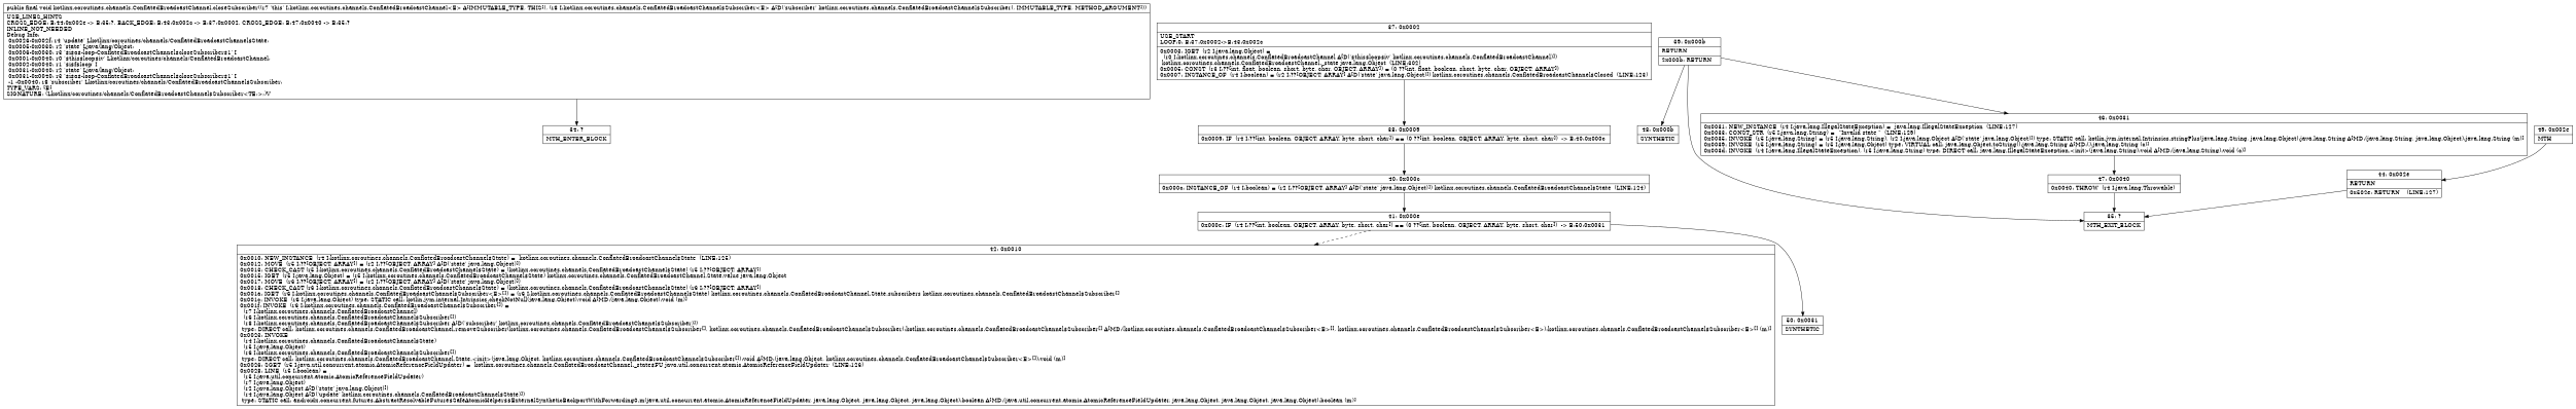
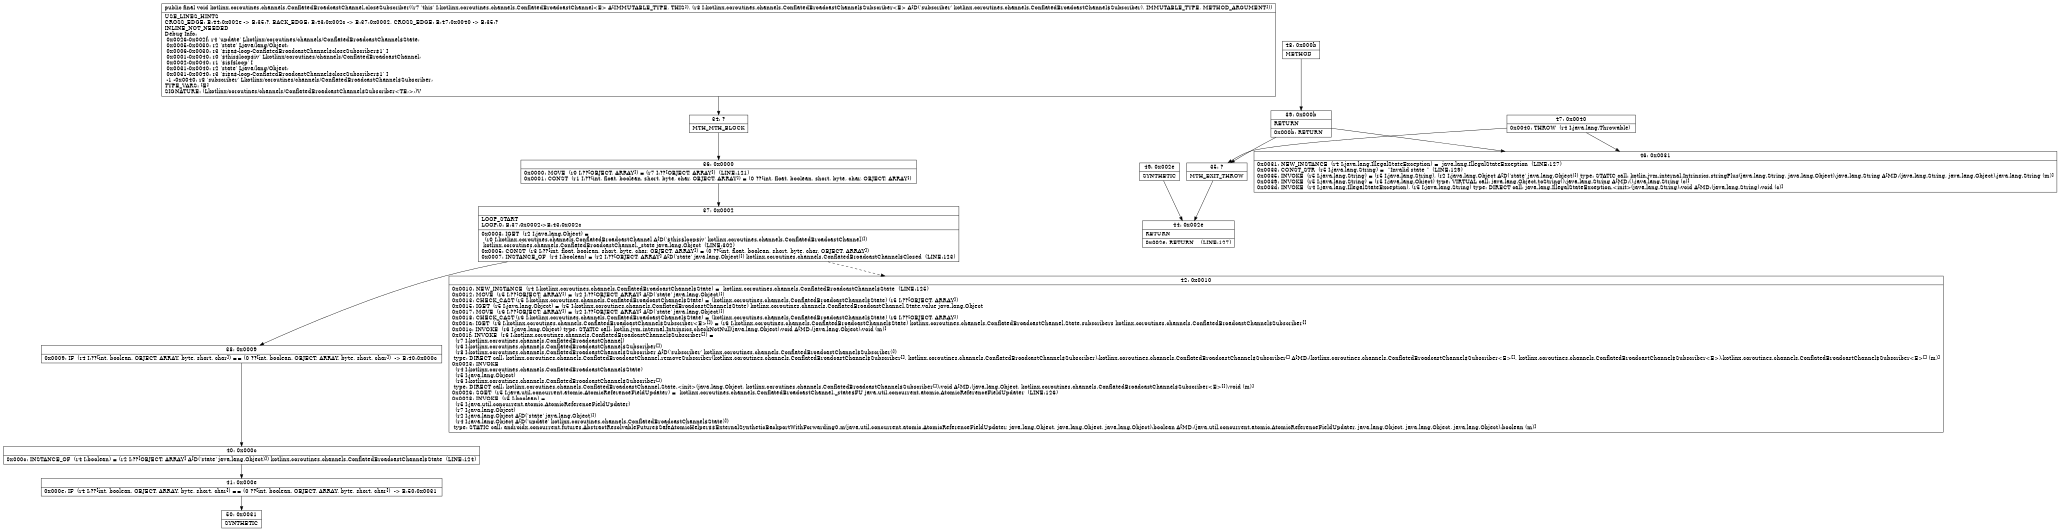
  digraph {
    node [shape=record]
-   n1 [label="{34\:\ ?|MTH_ENTER_BLOCK\l}"]
-   n3 [label="{37\:\ 0x0002|USE_START\lLOOP:0: B:37:0x0002\-\>B:43:0x002c\l|0x0003: IGET  (r2 I:java.lang.Object) = \l  (r0 I:kotlinx.coroutines.channels.ConflatedBroadcastChannel A[D('$this$loop$iv' kotlinx.coroutines.channels.ConflatedBroadcastChannel)])\l kotlinx.coroutines.channels.ConflatedBroadcastChannel._state java.lang.Object  (LINE:302)\l0x0005: CONST  (r3 I:??[int, float, boolean, short, byte, char, OBJECT, ARRAY]) = (0 ??[int, float, boolean, short, byte, char, OBJECT, ARRAY]) \l0x0007: INSTANCE_OF  (r4 I:boolean) = (r2 I:??[OBJECT, ARRAY] A[D('state' java.lang.Object)]) kotlinx.coroutines.channels.ConflatedBroadcastChannel$Closed  (LINE:123)\l}"]
+   n1 [label="{34\:\ ?|MTH_MTH_BLOCK\l}"]
+   n2 [label="{36\:\ 0x0000|0x0000: MOVE  (r0 I:??[OBJECT, ARRAY]) = (r7 I:??[OBJECT, ARRAY])  (LINE:121)\l0x0001: CONST  (r1 I:??[int, float, boolean, short, byte, char, OBJECT, ARRAY]) = (0 ??[int, float, boolean, short, byte, char, OBJECT, ARRAY]) \l}"]
+   n3 [label="{37\:\ 0x0002|LOOP_START\lLOOP:0: B:37:0x0002\-\>B:43:0x002c\l|0x0003: IGET  (r2 I:java.lang.Object) = \l  (r0 I:kotlinx.coroutines.channels.ConflatedBroadcastChannel A[D('$this$loop$iv' kotlinx.coroutines.channels.ConflatedBroadcastChannel)])\l kotlinx.coroutines.channels.ConflatedBroadcastChannel._state java.lang.Object  (LINE:302)\l0x0005: CONST  (r3 I:??[int, float, boolean, short, byte, char, OBJECT, ARRAY]) = (0 ??[int, float, boolean, short, byte, char, OBJECT, ARRAY]) \l0x0007: INSTANCE_OF  (r4 I:boolean) = (r2 I:??[OBJECT, ARRAY] A[D('state' java.lang.Object)]) kotlinx.coroutines.channels.ConflatedBroadcastChannel$Closed  (LINE:123)\l}"]
    n4 [label="{38\:\ 0x0009|0x0009: IF  (r4 I:??[int, boolean, OBJECT, ARRAY, byte, short, char]) == (0 ??[int, boolean, OBJECT, ARRAY, byte, short, char])  \-\> B:40:0x000c \l}"]
    n5 [label="{40\:\ 0x000c|0x000c: INSTANCE_OF  (r4 I:boolean) = (r2 I:??[OBJECT, ARRAY] A[D('state' java.lang.Object)]) kotlinx.coroutines.channels.ConflatedBroadcastChannel$State  (LINE:124)\l}"]
    n6 [label="{41\:\ 0x000e|0x000e: IF  (r4 I:??[int, boolean, OBJECT, ARRAY, byte, short, char]) == (0 ??[int, boolean, OBJECT, ARRAY, byte, short, char])  \-\> B:50:0x0031 \l}"]
-   n7 [label="{48\:\ 0x000b|SYNTHETIC\l}"]
-   n8 [label="{39\:\ 0x000b|RETURN\l|2x000b: RETURN   \l}"]
-   n9 [label="{42\:\ 0x0010|0x0010: NEW_INSTANCE  (r4 I:kotlinx.coroutines.channels.ConflatedBroadcastChannel$State) =  kotlinx.coroutines.channels.ConflatedBroadcastChannel$State  (LINE:125)\l0x0012: MOVE  (r5 I:??[OBJECT, ARRAY]) = (r2 I:??[OBJECT, ARRAY] A[D('state' java.lang.Object)]) \l0x0013: CHECK_CAST (r5 I:kotlinx.coroutines.channels.ConflatedBroadcastChannel$State) = (kotlinx.coroutines.channels.ConflatedBroadcastChannel$State) (r5 I:??[OBJECT, ARRAY]) \l0x0015: IGET  (r5 I:java.lang.Object) = (r5 I:kotlinx.coroutines.channels.ConflatedBroadcastChannel$State) kotlinx.coroutines.channels.ConflatedBroadcastChannel.State.value java.lang.Object \l0x0017: MOVE  (r6 I:??[OBJECT, ARRAY]) = (r2 I:??[OBJECT, ARRAY] A[D('state' java.lang.Object)]) \l0x0018: CHECK_CAST (r6 I:kotlinx.coroutines.channels.ConflatedBroadcastChannel$State) = (kotlinx.coroutines.channels.ConflatedBroadcastChannel$State) (r6 I:??[OBJECT, ARRAY]) \l0x001a: IGET  (r6 I:kotlinx.coroutines.channels.ConflatedBroadcastChannel$Subscriber\<E\>[]) = (r6 I:kotlinx.coroutines.channels.ConflatedBroadcastChannel$State) kotlinx.coroutines.channels.ConflatedBroadcastChannel.State.subscribers kotlinx.coroutines.channels.ConflatedBroadcastChannel$Subscriber[] \l0x001c: INVOKE  (r6 I:java.lang.Object) type: STATIC call: kotlin.jvm.internal.Intrinsics.checkNotNull(java.lang.Object):void A[MD:(java.lang.Object):void (m)]\l0x001f: INVOKE  (r6 I:kotlinx.coroutines.channels.ConflatedBroadcastChannel$Subscriber[]) = \l  (r7 I:kotlinx.coroutines.channels.ConflatedBroadcastChannel)\l  (r6 I:kotlinx.coroutines.channels.ConflatedBroadcastChannel$Subscriber[])\l  (r8 I:kotlinx.coroutines.channels.ConflatedBroadcastChannel$Subscriber A[D('subscriber' kotlinx.coroutines.channels.ConflatedBroadcastChannel$Subscriber)])\l type: DIRECT call: kotlinx.coroutines.channels.ConflatedBroadcastChannel.removeSubscriber(kotlinx.coroutines.channels.ConflatedBroadcastChannel$Subscriber[], kotlinx.coroutines.channels.ConflatedBroadcastChannel$Subscriber):kotlinx.coroutines.channels.ConflatedBroadcastChannel$Subscriber[] A[MD:(kotlinx.coroutines.channels.ConflatedBroadcastChannel$Subscriber\<E\>[], kotlinx.coroutines.channels.ConflatedBroadcastChannel$Subscriber\<E\>):kotlinx.coroutines.channels.ConflatedBroadcastChannel$Subscriber\<E\>[] (m)]\l0x0023: INVOKE  \l  (r4 I:kotlinx.coroutines.channels.ConflatedBroadcastChannel$State)\l  (r5 I:java.lang.Object)\l  (r6 I:kotlinx.coroutines.channels.ConflatedBroadcastChannel$Subscriber[])\l type: DIRECT call: kotlinx.coroutines.channels.ConflatedBroadcastChannel.State.\<init\>(java.lang.Object, kotlinx.coroutines.channels.ConflatedBroadcastChannel$Subscriber[]):void A[MD:(java.lang.Object, kotlinx.coroutines.channels.ConflatedBroadcastChannel$Subscriber\<E\>[]):void (m)]\l0x0026: SGET  (r5 I:java.util.concurrent.atomic.AtomicReferenceFieldUpdater) =  kotlinx.coroutines.channels.ConflatedBroadcastChannel._state$FU java.util.concurrent.atomic.AtomicReferenceFieldUpdater  (LINE:126)\l0x0028: LINE  (r5 I:boolean) = \l  (r5 I:java.util.concurrent.atomic.AtomicReferenceFieldUpdater)\l  (r7 I:java.lang.Object)\l  (r2 I:java.lang.Object A[D('state' java.lang.Object)])\l  (r4 I:java.lang.Object A[D('update' kotlinx.coroutines.channels.ConflatedBroadcastChannel$State)])\l type: STATIC call: androidx.concurrent.futures.AbstractResolvableFuture$SafeAtomicHelper$$ExternalSyntheticBackportWithForwarding0.m(java.util.concurrent.atomic.AtomicReferenceFieldUpdater, java.lang.Object, java.lang.Object, java.lang.Object):boolean A[MD:(java.util.concurrent.atomic.AtomicReferenceFieldUpdater, java.lang.Object, java.lang.Object, java.lang.Object):boolean (m)]\l}"]
+   n7 [label="{48\:\ 0x000b|METHOD\l}"]
+   n8 [label="{39\:\ 0x000b|RETURN\l|0x000b: RETURN   \l}"]
+   n9 [label="{42\:\ 0x0010|0x0010: NEW_INSTANCE  (r4 I:kotlinx.coroutines.channels.ConflatedBroadcastChannel$State) =  kotlinx.coroutines.channels.ConflatedBroadcastChannel$State  (LINE:125)\l0x0012: MOVE  (r5 I:??[OBJECT, ARRAY]) = (r2 I:??[OBJECT, ARRAY] A[D('state' java.lang.Object)]) \l0x0013: CHECK_CAST (r5 I:kotlinx.coroutines.channels.ConflatedBroadcastChannel$State) = (kotlinx.coroutines.channels.ConflatedBroadcastChannel$State) (r5 I:??[OBJECT, ARRAY]) \l0x0015: IGET  (r5 I:java.lang.Object) = (r5 I:kotlinx.coroutines.channels.ConflatedBroadcastChannel$State) kotlinx.coroutines.channels.ConflatedBroadcastChannel.State.value java.lang.Object \l0x0017: MOVE  (r6 I:??[OBJECT, ARRAY]) = (r2 I:??[OBJECT, ARRAY] A[D('state' java.lang.Object)]) \l0x0018: CHECK_CAST (r6 I:kotlinx.coroutines.channels.ConflatedBroadcastChannel$State) = (kotlinx.coroutines.channels.ConflatedBroadcastChannel$State) (r6 I:??[OBJECT, ARRAY]) \l0x001a: IGET  (r6 I:kotlinx.coroutines.channels.ConflatedBroadcastChannel$Subscriber\<E\>[]) = (r6 I:kotlinx.coroutines.channels.ConflatedBroadcastChannel$State) kotlinx.coroutines.channels.ConflatedBroadcastChannel.State.subscribers kotlinx.coroutines.channels.ConflatedBroadcastChannel$Subscriber[] \l0x001c: INVOKE  (r6 I:java.lang.Object) type: STATIC call: kotlin.jvm.internal.Intrinsics.checkNotNull(java.lang.Object):void A[MD:(java.lang.Object):void (m)]\l0x001f: INVOKE  (r6 I:kotlinx.coroutines.channels.ConflatedBroadcastChannel$Subscriber[]) = \l  (r7 I:kotlinx.coroutines.channels.ConflatedBroadcastChannel)\l  (r6 I:kotlinx.coroutines.channels.ConflatedBroadcastChannel$Subscriber[])\l  (r8 I:kotlinx.coroutines.channels.ConflatedBroadcastChannel$Subscriber A[D('subscriber' kotlinx.coroutines.channels.ConflatedBroadcastChannel$Subscriber)])\l type: DIRECT call: kotlinx.coroutines.channels.ConflatedBroadcastChannel.removeSubscriber(kotlinx.coroutines.channels.ConflatedBroadcastChannel$Subscriber[], kotlinx.coroutines.channels.ConflatedBroadcastChannel$Subscriber):kotlinx.coroutines.channels.ConflatedBroadcastChannel$Subscriber[] A[MD:(kotlinx.coroutines.channels.ConflatedBroadcastChannel$Subscriber\<E\>[], kotlinx.coroutines.channels.ConflatedBroadcastChannel$Subscriber\<E\>):kotlinx.coroutines.channels.ConflatedBroadcastChannel$Subscriber\<E\>[] (m)]\l0x0023: INVOKE  \l  (r4 I:kotlinx.coroutines.channels.ConflatedBroadcastChannel$State)\l  (r5 I:java.lang.Object)\l  (r6 I:kotlinx.coroutines.channels.ConflatedBroadcastChannel$Subscriber[])\l type: DIRECT call: kotlinx.coroutines.channels.ConflatedBroadcastChannel.State.\<init\>(java.lang.Object, kotlinx.coroutines.channels.ConflatedBroadcastChannel$Subscriber[]):void A[MD:(java.lang.Object, kotlinx.coroutines.channels.ConflatedBroadcastChannel$Subscriber\<E\>[]):void (m)]\l0x0026: SGET  (r5 I:java.util.concurrent.atomic.AtomicReferenceFieldUpdater) =  kotlinx.coroutines.channels.ConflatedBroadcastChannel._state$FU java.util.concurrent.atomic.AtomicReferenceFieldUpdater  (LINE:126)\l0x0028: INVOKE  (r5 I:boolean) = \l  (r5 I:java.util.concurrent.atomic.AtomicReferenceFieldUpdater)\l  (r7 I:java.lang.Object)\l  (r2 I:java.lang.Object A[D('state' java.lang.Object)])\l  (r4 I:java.lang.Object A[D('update' kotlinx.coroutines.channels.ConflatedBroadcastChannel$State)])\l type: STATIC call: androidx.concurrent.futures.AbstractResolvableFuture$SafeAtomicHelper$$ExternalSyntheticBackportWithForwarding0.m(java.util.concurrent.atomic.AtomicReferenceFieldUpdater, java.lang.Object, java.lang.Object, java.lang.Object):boolean A[MD:(java.util.concurrent.atomic.AtomicReferenceFieldUpdater, java.lang.Object, java.lang.Object, java.lang.Object):boolean (m)]\l}"]
    n10 [label="{50\:\ 0x0031|SYNTHETIC\l}"]
-   n11 [label="{49\:\ 0x002e|MTH\l}"]
-   n12 [label="{44\:\ 0x002e|RETURN\l|0x502e: RETURN    (LINE:127)\l}"]
-   n13 [label="{35\:\ ?|MTH_EXIT_BLOCK\l}"]
+   n11 [label="{49\:\ 0x002e|SYNTHETIC\l}"]
+   n12 [label="{44\:\ 0x002e|RETURN\l|0x002e: RETURN    (LINE:127)\l}"]
+   n13 [label="{35\:\ ?|MTH_EXIT_THROW\l}"]
    n14 [label="{46\:\ 0x0031|0x0031: NEW_INSTANCE  (r4 I:java.lang.IllegalStateException) =  java.lang.IllegalStateException  (LINE:127)\l0x0033: CONST_STR  (r5 I:java.lang.String) =  \"Invalid state \"  (LINE:129)\l0x0035: INVOKE  (r5 I:java.lang.String) = (r5 I:java.lang.String), (r2 I:java.lang.Object A[D('state' java.lang.Object)]) type: STATIC call: kotlin.jvm.internal.Intrinsics.stringPlus(java.lang.String, java.lang.Object):java.lang.String A[MD:(java.lang.String, java.lang.Object):java.lang.String (m)]\l0x0039: INVOKE  (r5 I:java.lang.String) = (r5 I:java.lang.Object) type: VIRTUAL call: java.lang.Object.toString():java.lang.String A[MD:():java.lang.String (c)]\l0x003d: INVOKE  (r4 I:java.lang.IllegalStateException), (r5 I:java.lang.String) type: DIRECT call: java.lang.IllegalStateException.\<init\>(java.lang.String):void A[MD:(java.lang.String):void (c)]\l}"]
    n15 [label="{47\:\ 0x0040|0x0040: THROW  (r4 I:java.lang.Throwable) \l}"]
    n16 [label="{public final void kotlinx.coroutines.channels.ConflatedBroadcastChannel.closeSubscriber((r7 'this' I:kotlinx.coroutines.channels.ConflatedBroadcastChannel\<E\> A[IMMUTABLE_TYPE, THIS]), (r8 I:kotlinx.coroutines.channels.ConflatedBroadcastChannel$Subscriber\<E\> A[D('subscriber' kotlinx.coroutines.channels.ConflatedBroadcastChannel$Subscriber), IMMUTABLE_TYPE, METHOD_ARGUMENT]))  | USE_LINES_HINTS\lCROSS_EDGE: B:44:0x002e \-\> B:35:?, BACK_EDGE: B:43:0x002c \-\> B:37:0x0002, CROSS_EDGE: B:47:0x0040 \-\> B:35:?\lINLINE_NOT_NEEDED\lDebug Info:\l  0x0026\-0x002f: r4 'update' Lkotlinx\/coroutines\/channels\/ConflatedBroadcastChannel$State;\l  0x0005\-0x0030: r2 'state' Ljava\/lang\/Object;\l  0x0006\-0x0030: r3 '$i$a$\-loop\-ConflatedBroadcastChannel$closeSubscriber$1' I\l  0x0001\-0x0040: r0 '$this$loop$iv' Lkotlinx\/coroutines\/channels\/ConflatedBroadcastChannel;\l  0x0002\-0x0040: r1 '$i$f$loop' I\l  0x0031\-0x0040: r2 'state' Ljava\/lang\/Object;\l  0x0031\-0x0040: r3 '$i$a$\-loop\-ConflatedBroadcastChannel$closeSubscriber$1' I\l  \-1 \-0x0040: r8 'subscriber' Lkotlinx\/coroutines\/channels\/ConflatedBroadcastChannel$Subscriber;\lTYPE_VARS: [E]\lSIGNATURE: (Lkotlinx\/coroutines\/channels\/ConflatedBroadcastChannel$Subscriber\<TE;\>;)V\l}"]
+   n1 -> n2
+   n2 -> n3
    n3 -> n4
    n4 -> n5
    n5 -> n6
-   n6 -> n9 [style=dashed]
+   n3 -> n9 [style=dashed]
    n6 -> n10
-   n8 -> n7
+   n7 -> n8
    n8 -> n13
    n8 -> n14
    n11 -> n12
-   n12 -> n13
-   n14 -> n15
+   n13 -> n12
+   n15 -> n14
    n15 -> n13
    n16 -> n1
  }
